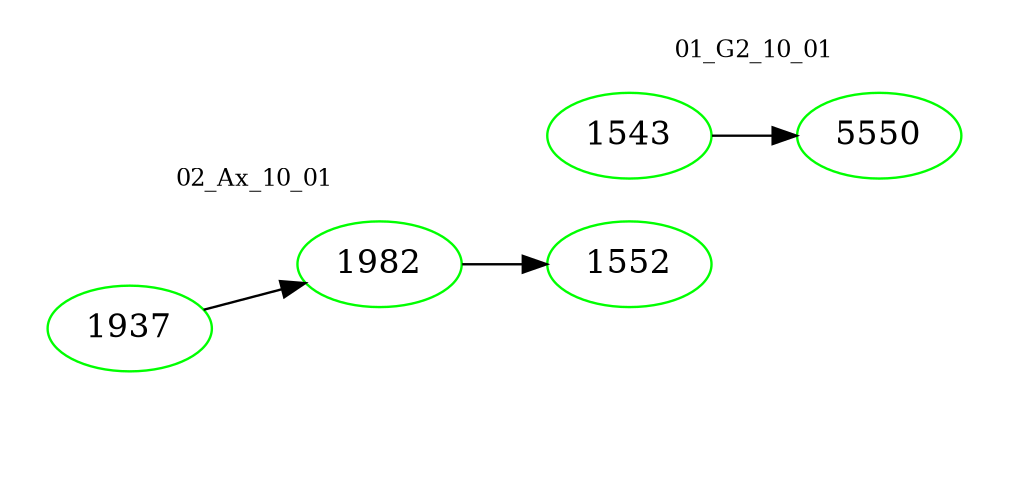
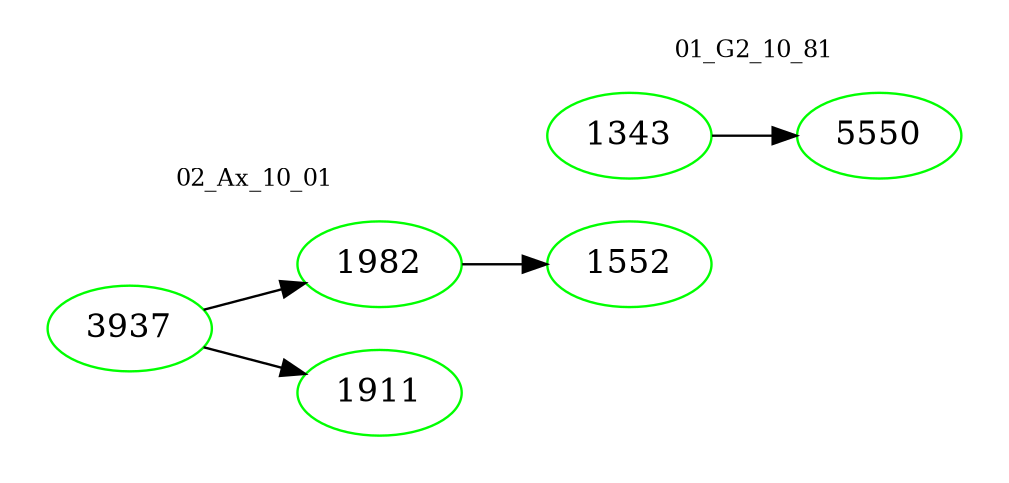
  digraph {
    rankdir=LR
    node [color=green]
    edge [color=black]
-   n1 [label=1937]
+   n1 [label=3937]
+   n2 [label=1911]
    n3 [label=1982]
-   n4 [label=1543]
+   n4 [label=1343]
    n5 [label=1552]
    n6 [label=5550]
    subgraph cluster_1 {
      color=white
      fontsize=10
      label="02_Ax_10_01"
      n1
+     n2
      n3
    }
    subgraph cluster_2 {
      color=white
      fontsize=10
-     label="01_G2_10_01"
+     label="01_G2_10_81"
      n4
      n5
      n6
    }
+   n1 -> n2
    n1 -> n3
    n3 -> n5
    n4 -> n6
  }
